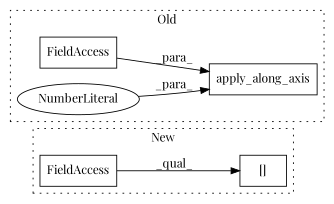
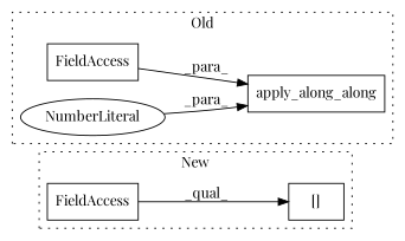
  digraph {
    rankdir=LR
    fontname="Playfair Display"
    node [a=22 shape=box fontname="Playfair Display"]
    edge [fontname="Playfair Display"]
    n1 [a=2 l="11,1" label="[]" s="2112,2124"]
    n2 [l=10 label=FieldAccess s=2112]
-   n3 [a=32 l="17,1" label=apply_along_axis s="2082,2123"]
+   n3 [a=32 l="17,1" label=apply_along_along s="2082,2123"]
    n4 [l=13 label=FieldAccess s=2099]
    n5 [a=34 l=1 label=NumberLiteral s=2113 shape=ellipse]
    subgraph cluster_1 {
      label=New
      style=dotted
      n1
      n2
    }
    subgraph cluster_2 {
      label=Old
      style=dotted
      n3
      n4
      n5
    }
    n2 -> n1 [label=_qual_]
    n4 -> n3 [label=_para_]
    n5 -> n3 [label=_para_]
  }
